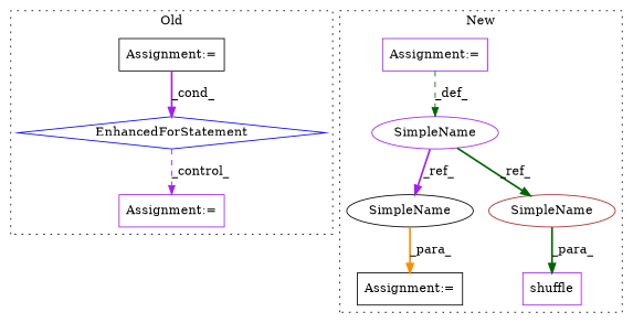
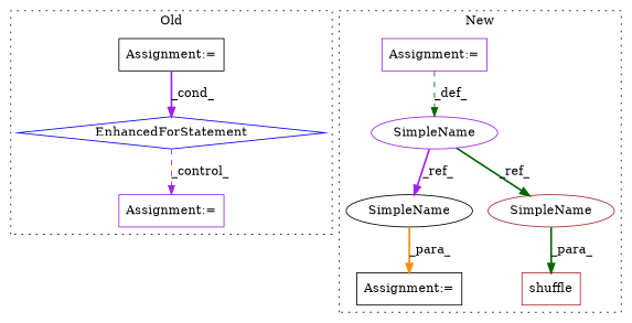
  digraph {
    node [a=7 l=6 s="21557,21638" shape=box color=black]
    edge [color=purple style=bold]
    n1 [a=70 l="57,2" label=EnhancedForStatement shape=diamond color=blue]
    n2 [l="57,2" label="Assignment:="]
    n3 [l=2 label="Assignment:=" s=21694 color=purple]
-   n4 [a=32 l="8,1" label=shuffle s="558,572" color=purple]
+   n4 [a=32 l="8,1" label=shuffle s="558,572" color=brown]
    n5 [l=1 label="Assignment:=" s=366 color=purple]
    n6 [l=1 label="Assignment:=" s=613]
    n7 [a=42 label=SimpleName s=409 shape=ellipse color=purple]
    n8 [a=42 label=SimpleName s=614 shape=ellipse]
    n9 [a=42 label=SimpleName s=566 shape=ellipse color=brown]
    subgraph cluster_1 {
      label=Old
      style=dotted
      n1
      n2
      n3
    }
    subgraph cluster_2 {
      label=New
      style=dotted
      n4
      n5
      n6
      n7
      n8
      n9
    }
    n1 -> n3 [label=_control_ style=dashed]
    n2 -> n1 [label=_cond_]
    n5 -> n7 [label=_def_ color=darkgreen style=dashed]
    n7 -> n8 [label=_ref_]
    n7 -> n9 [label=_ref_ color=darkgreen]
    n8 -> n6 [label=_para_ color=darkorange]
    n9 -> n4 [label=_para_ color=darkgreen]
  }
